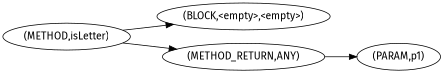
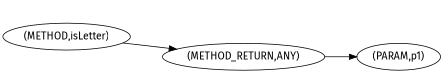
  digraph {
    fontname="Fira Sans"
    rankdir=LR
    node [fontname="Fira Sans"]
    edge [fontname="Fira Sans"]
    n1 [label=<(METHOD,isLetter)>]
-   n2 [label=<(BLOCK,&lt;empty&gt;,&lt;empty&gt;)>]
    n3 [label=<(METHOD_RETURN,ANY)>]
    n4 [label=<(PARAM,p1)>]
-   n1 -> n2
    n1 -> n3
    n3 -> n4
  }
